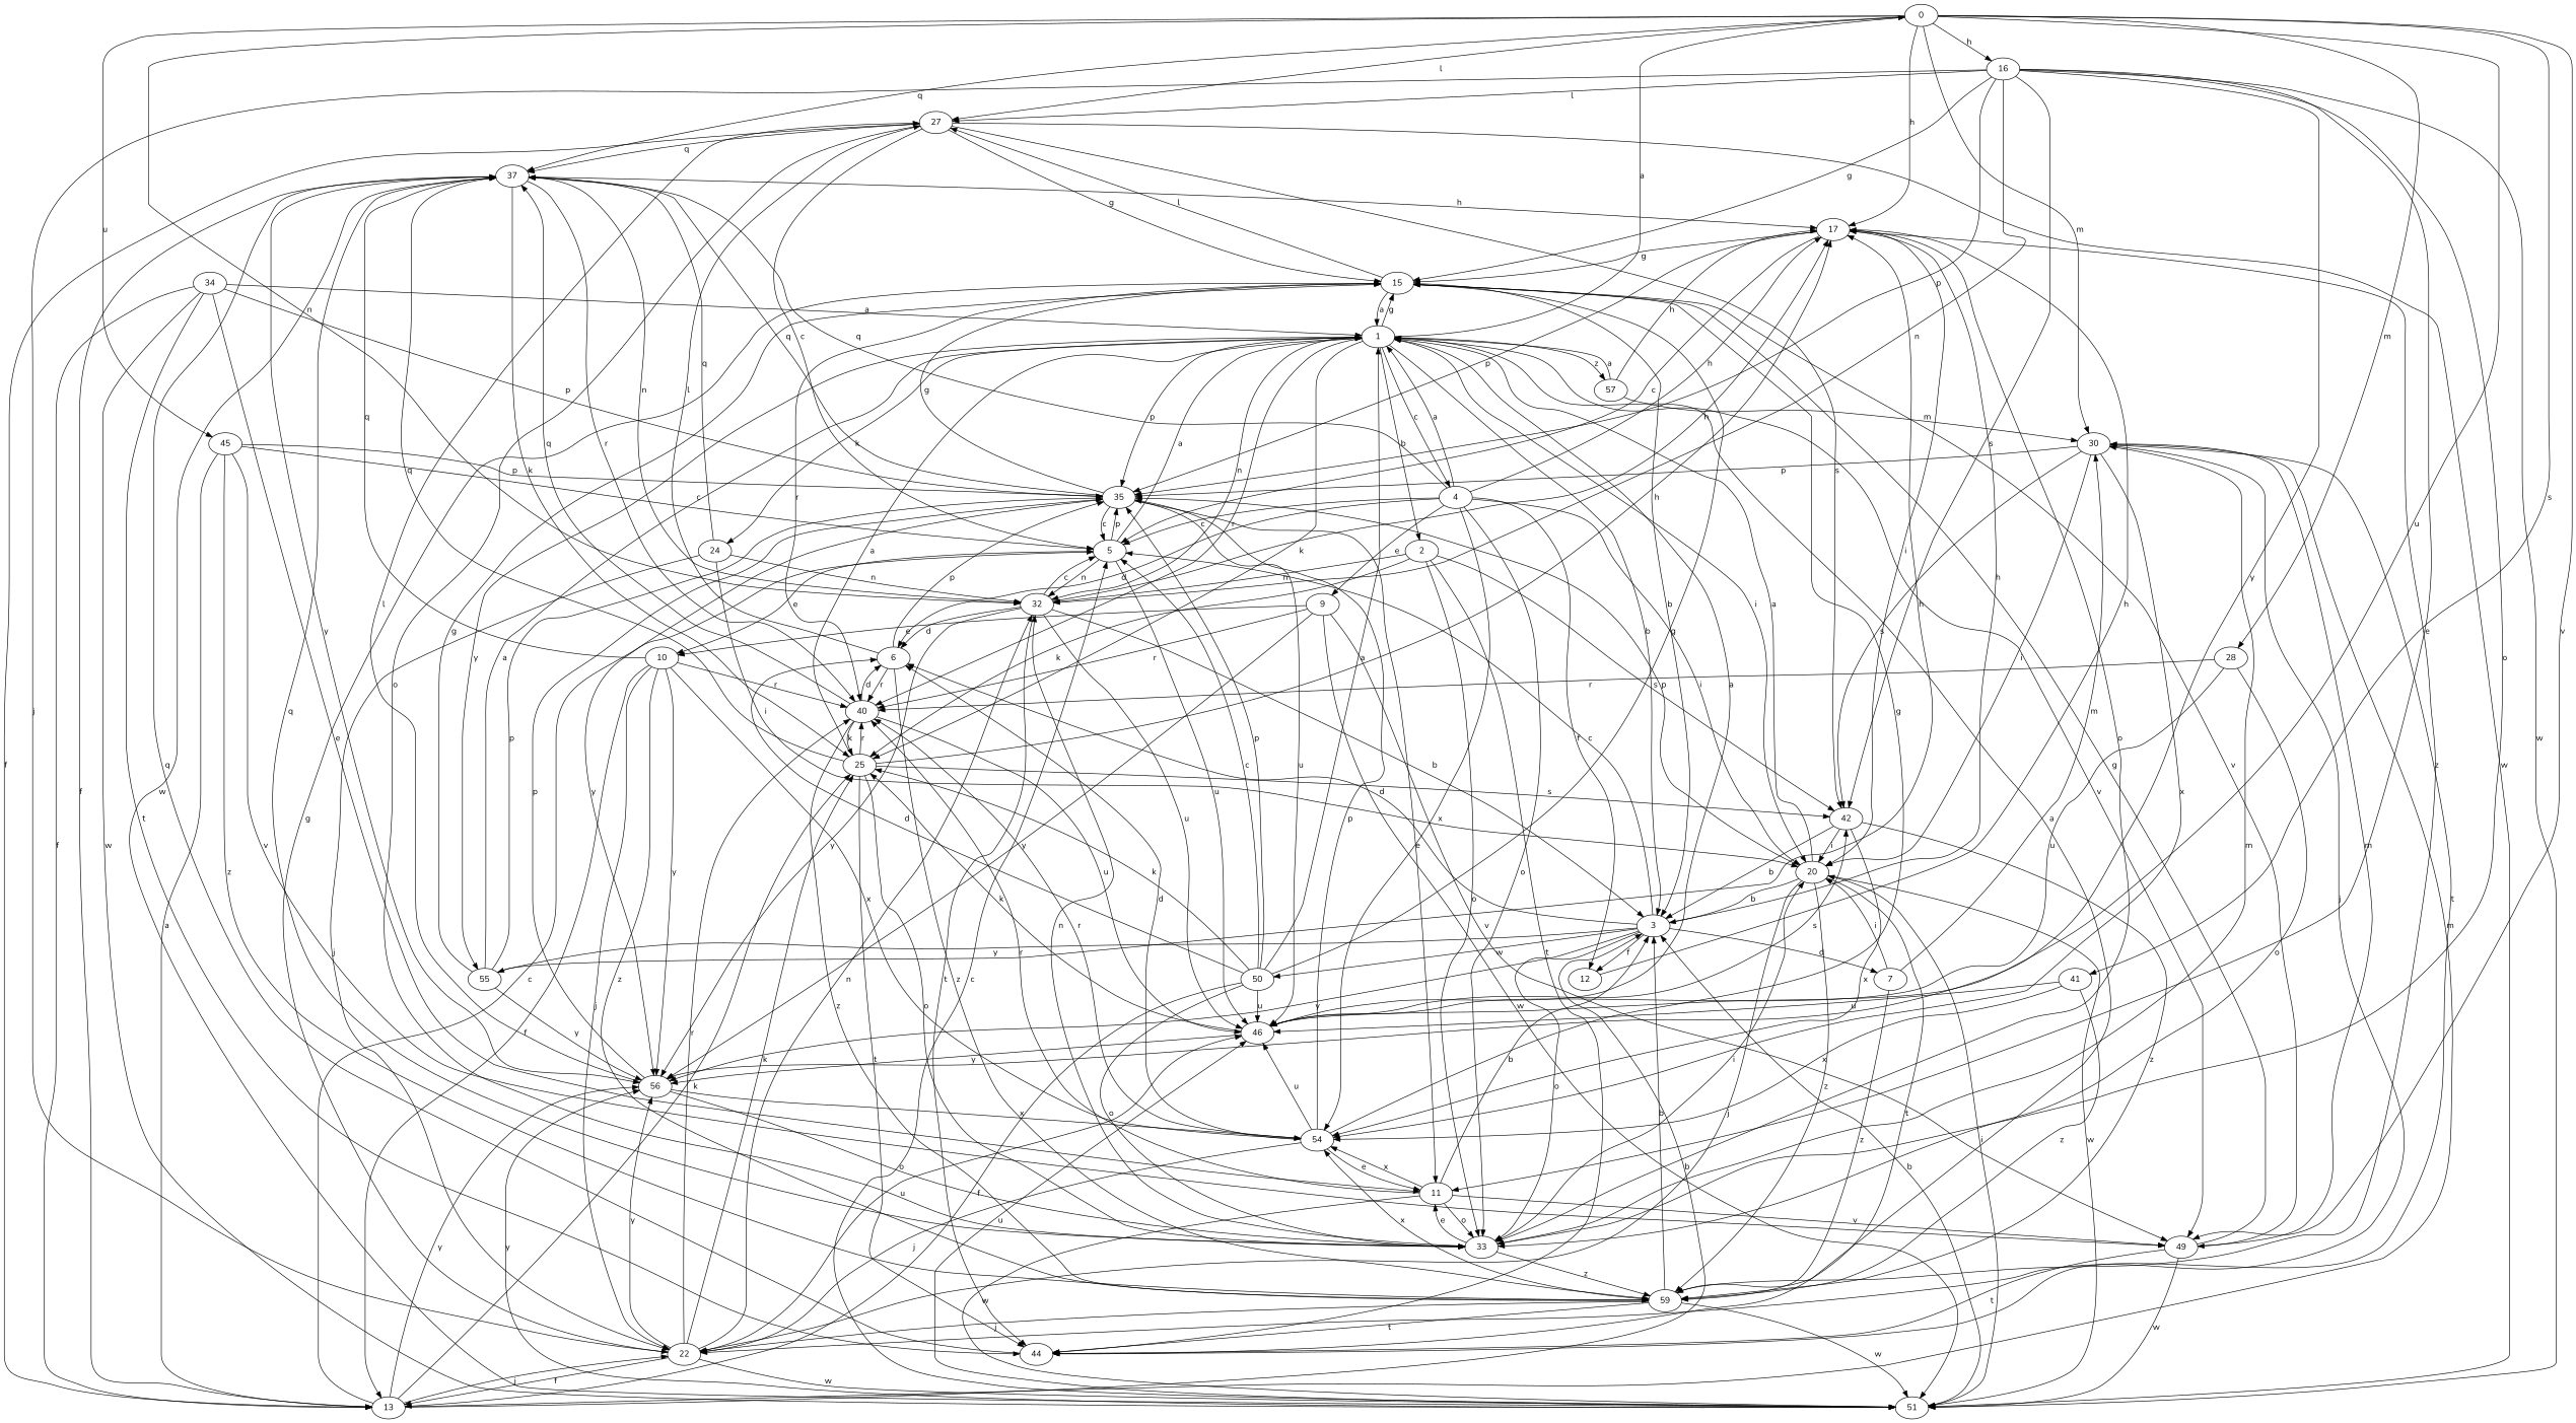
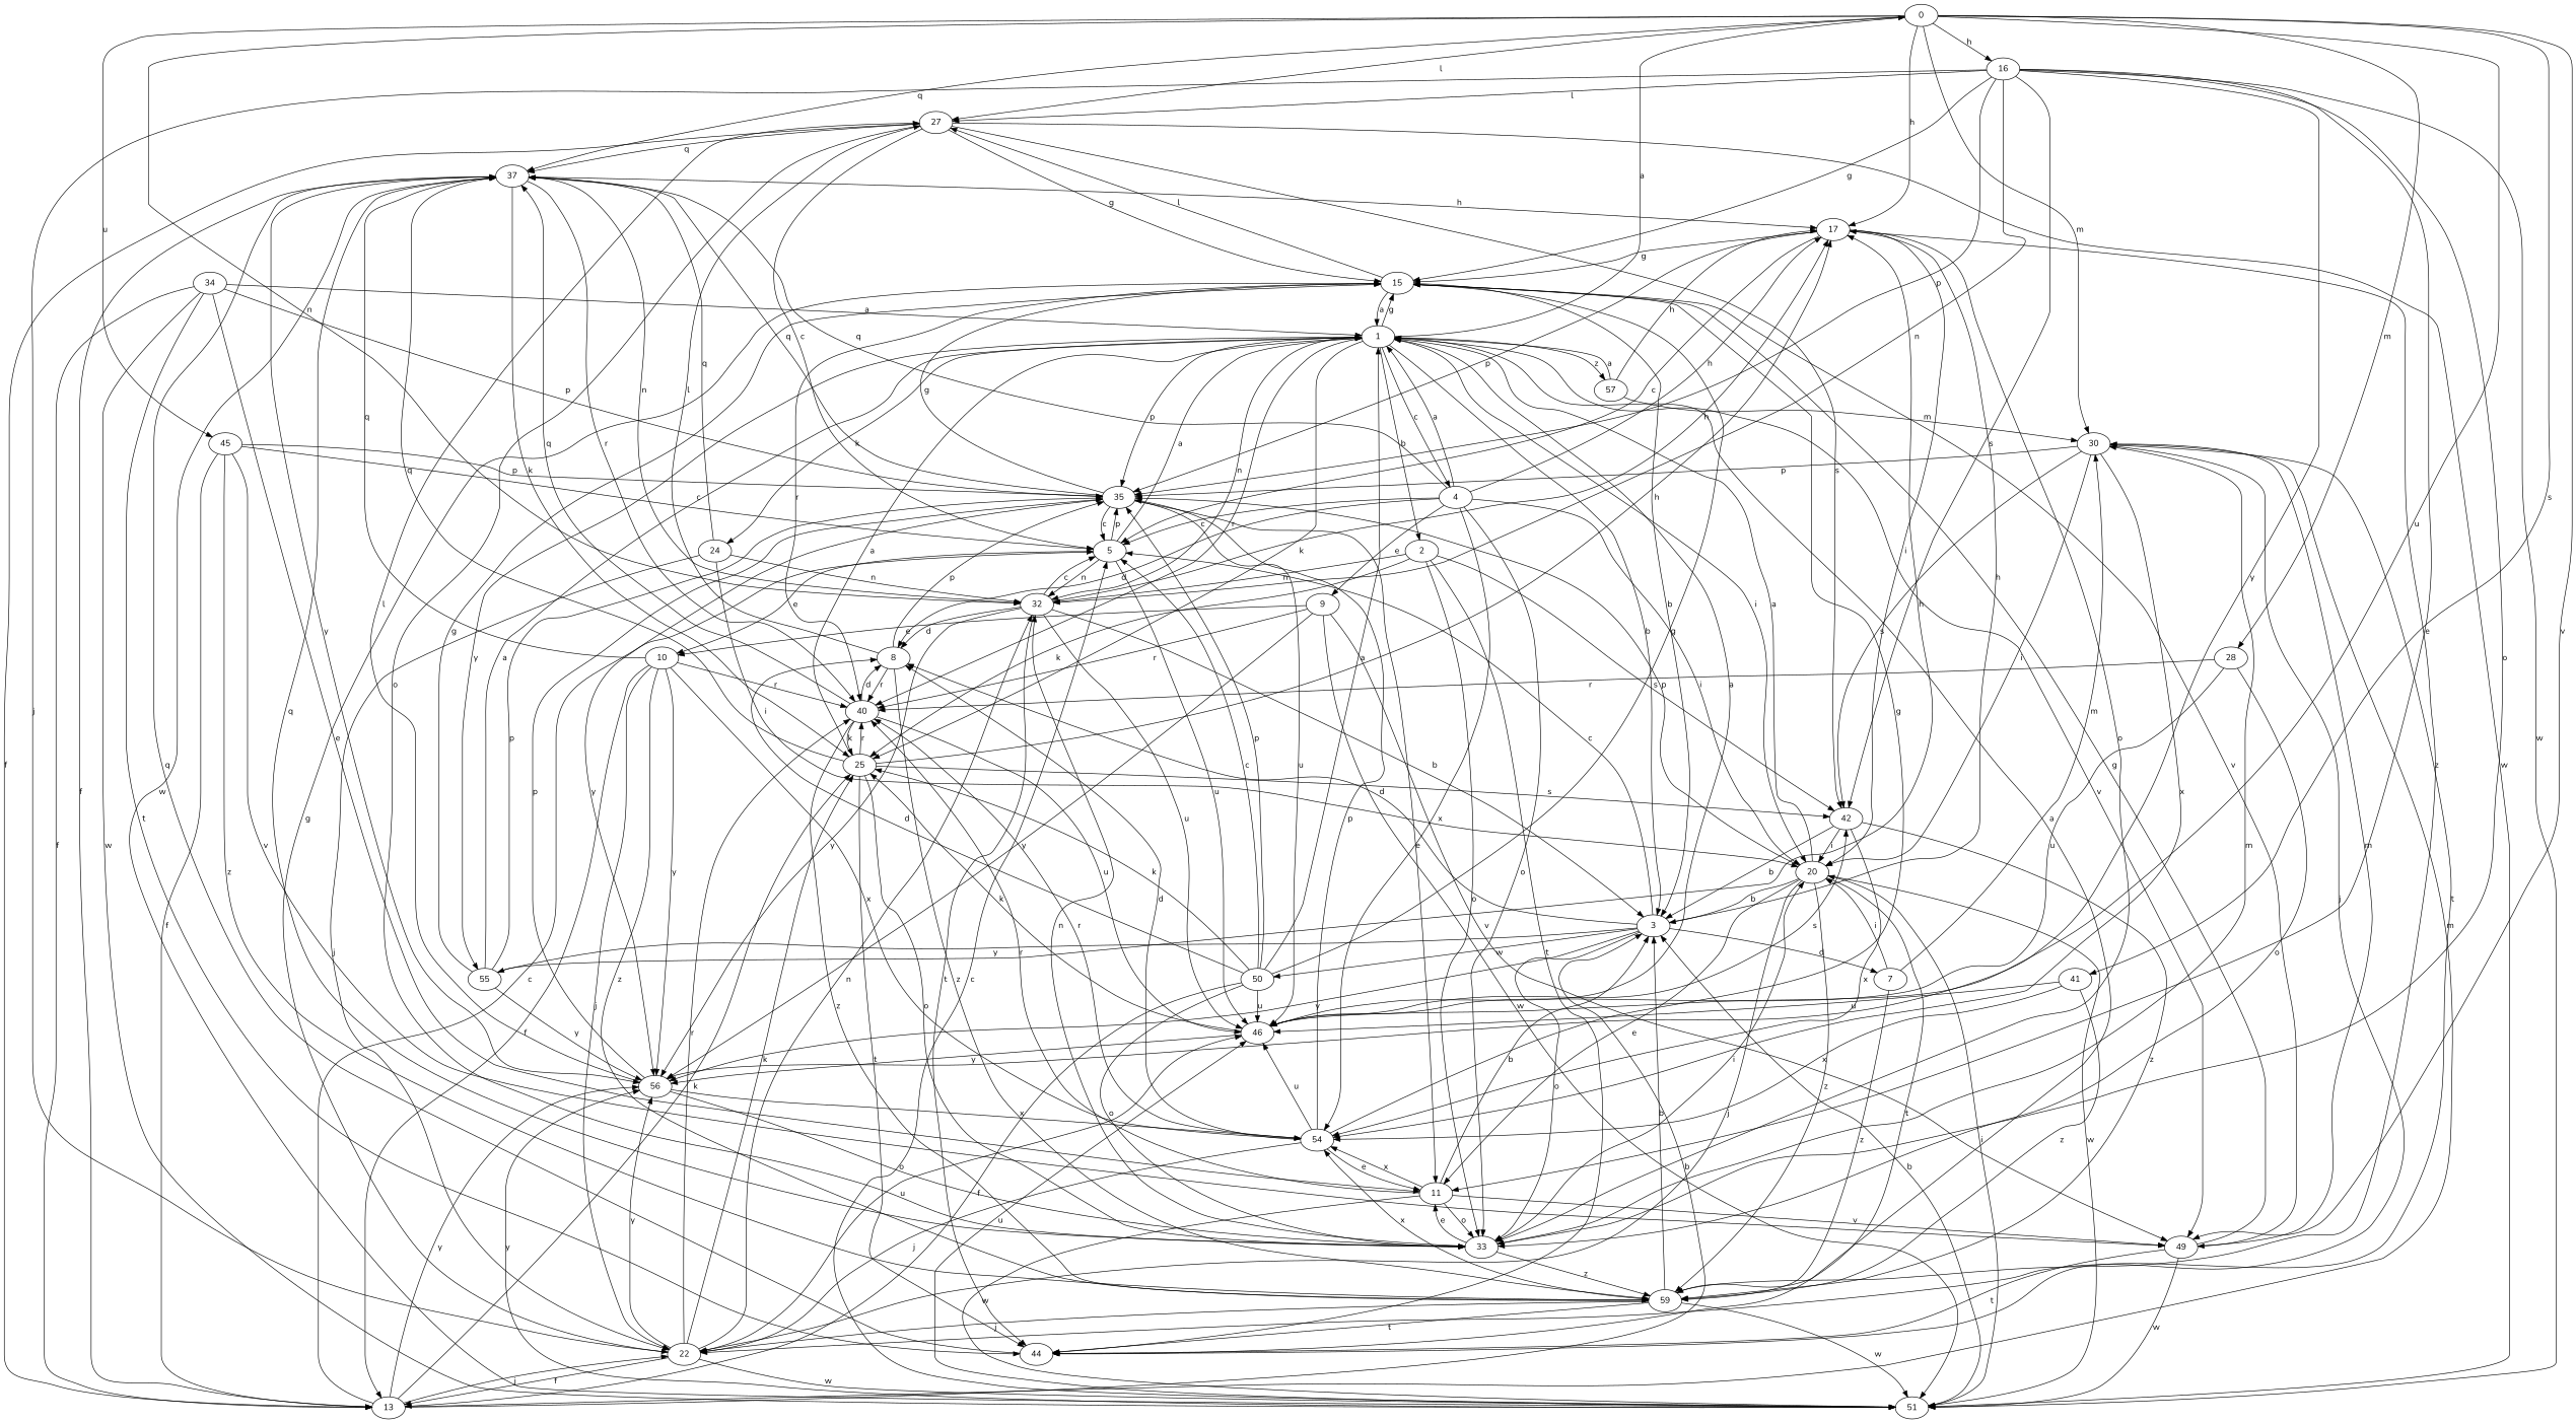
  strict digraph {
    fontname=Nunito
    node [fontname=Nunito]
    edge [fontname=Nunito]
    0
    16
    17
    27
    28
    30
    32
    37
    41
    45
    46
    49
    15
    35
    33
    42
    56
    51
    22
    11
    20
    5
    59
    13
    40
    44
    54
    3
-   8 [label=6]
+   8
    34
    1
    25
    2
    4
    24
    55
    57
    7
-   12
    50
    9
    10
    0 -> 16 [label=h]
    0 -> 17 [label=h]
    0 -> 27 [label=l]
    0 -> 28 [label=m]
    0 -> 30 [label=m]
    0 -> 32 [label=n]
    0 -> 37 [label=q]
    0 -> 41 [label=s]
    0 -> 45 [label=u]
    0 -> 46 [label=u]
    0 -> 49 [label=v]
    16 -> 27 [label=l]
    16 -> 32 [label=n]
    16 -> 15 [label=g]
    16 -> 35 [label=p]
    16 -> 33 [label=o]
    16 -> 42 [label=s]
    16 -> 56 [label=y]
    16 -> 51 [label=w]
    16 -> 22 [label=j]
    16 -> 11 [label=e]
    17 -> 15 [label=g]
    17 -> 35 [label=p]
    17 -> 33 [label=o]
    17 -> 20 [label=i]
    17 -> 5 [label=c]
    17 -> 59 [label=z]
    27 -> 37 [label=q]
    27 -> 15 [label=g]
    27 -> 33 [label=o]
    27 -> 42 [label=s]
    27 -> 51 [label=w]
    27 -> 5 [label=c]
    27 -> 13 [label=f]
    28 -> 46 [label=u]
    28 -> 33 [label=o]
    28 -> 40 [label=r]
    30 -> 35 [label=p]
    30 -> 42 [label=s]
    30 -> 22 [label=j]
    30 -> 20 [label=i]
    30 -> 44 [label=t]
    30 -> 54 [label=x]
    32 -> 17 [label=h]
    32 -> 46 [label=u]
    32 -> 56 [label=y]
    32 -> 5 [label=c]
    32 -> 44 [label=t]
    32 -> 3 [label=b]
    32 -> 8 [label=d]
    37 -> 17 [label=h]
    37 -> 32 [label=n]
    37 -> 56 [label=y]
    37 -> 51 [label=w]
    37 -> 13 [label=f]
    37 -> 40 [label=r]
    37 -> 25 [label=k]
    41 -> 46 [label=u]
    41 -> 59 [label=z]
    41 -> 54 [label=x]
    45 -> 49 [label=v]
    45 -> 35 [label=p]
    45 -> 5 [label=c]
    45 -> 59 [label=z]
-   45 -> 13 [label=a]
+   45 -> 13 [label=f]
    46 -> 42 [label=s]
    46 -> 56 [label=y]
    46 -> 1 [label=a]
    46 -> 25 [label=k]
    49 -> 30 [label=m]
    49 -> 15 [label=g]
    49 -> 51 [label=w]
    49 -> 44 [label=t]
    15 -> 27 [label=l]
    15 -> 49 [label=v]
    15 -> 40 [label=r]
    15 -> 3 [label=b]
    15 -> 1 [label=a]
    35 -> 37 [label=q]
    35 -> 46 [label=u]
    35 -> 15 [label=g]
    35 -> 56 [label=y]
    35 -> 11 [label=e]
    35 -> 5 [label=c]
    33 -> 30 [label=m]
    33 -> 32 [label=n]
    33 -> 37 [label=q]
    33 -> 11 [label=e]
    33 -> 20 [label=i]
    33 -> 59 [label=z]
    42 -> 20 [label=i]
    42 -> 59 [label=z]
    42 -> 54 [label=x]
    42 -> 3 [label=b]
    56 -> 27 [label=l]
    56 -> 35 [label=p]
    56 -> 33 [label=o]
    56 -> 54 [label=x]
    51 -> 46 [label=u]
    51 -> 56 [label=y]
    51 -> 20 [label=i]
    51 -> 5 [label=c]
    51 -> 3 [label=b]
    22 -> 32 [label=n]
    22 -> 46 [label=u]
    22 -> 15 [label=g]
    22 -> 56 [label=y]
    22 -> 51 [label=w]
    22 -> 13 [label=f]
    22 -> 40 [label=r]
    22 -> 25 [label=k]
    11 -> 49 [label=v]
    11 -> 33 [label=o]
    11 -> 51 [label=w]
    11 -> 40 [label=r]
    11 -> 54 [label=x]
    11 -> 3 [label=b]
    20 -> 35 [label=p]
    20 -> 51 [label=w]
    20 -> 22 [label=j]
+   20 -> 11 [label=e]
    20 -> 59 [label=z]
    20 -> 44 [label=t]
    20 -> 3 [label=b]
    20 -> 1 [label=a]
    5 -> 32 [label=n]
    5 -> 46 [label=u]
    5 -> 35 [label=p]
    5 -> 1 [label=a]
    5 -> 10 [label=e]
    59 -> 51 [label=w]
    59 -> 22 [label=j]
    59 -> 44 [label=t]
    59 -> 54 [label=x]
    59 -> 3 [label=b]
    59 -> 1 [label=a]
    13 -> 30 [label=m]
    13 -> 56 [label=y]
    13 -> 22 [label=j]
    13 -> 5 [label=c]
    13 -> 3 [label=b]
    13 -> 25 [label=k]
    40 -> 37 [label=q]
    40 -> 46 [label=u]
    40 -> 59 [label=z]
    40 -> 8 [label=d]
    40 -> 25 [label=k]
    44 -> 37 [label=q]
    54 -> 46 [label=u]
    54 -> 15 [label=g]
    54 -> 35 [label=p]
    54 -> 22 [label=j]
    54 -> 11 [label=e]
    54 -> 40 [label=r]
    54 -> 8 [label=d]
    3 -> 17 [label=h]
    3 -> 33 [label=o]
    3 -> 56 [label=y]
    3 -> 5 [label=c]
    3 -> 8 [label=d]
    3 -> 55 [label=y]
    3 -> 7 [label=d]
-   3 -> 12 [label=f]
    3 -> 50 [label=w]
    8 -> 27 [label=l]
    8 -> 35 [label=p]
    8 -> 59 [label=z]
    8 -> 40 [label=r]
    34 -> 35 [label=p]
    34 -> 51 [label=w]
    34 -> 11 [label=e]
    34 -> 13 [label=f]
    34 -> 44 [label=t]
    34 -> 1 [label=a]
    1 -> 0 [label=a]
    1 -> 32 [label=n]
    1 -> 49 [label=v]
    1 -> 15 [label=g]
    1 -> 35 [label=p]
    1 -> 20 [label=i]
    1 -> 40 [label=r]
    1 -> 3 [label=b]
    1 -> 25 [label=k]
    1 -> 2 [label=b]
    1 -> 4 [label=c]
    1 -> 24 [label=k]
    1 -> 55 [label=y]
    1 -> 57 [label=z]
    25 -> 17 [label=h]
    25 -> 37 [label=q]
    25 -> 33 [label=o]
    25 -> 42 [label=s]
    25 -> 40 [label=r]
    25 -> 44 [label=t]
    25 -> 1 [label=a]
    2 -> 32 [label=n]
    2 -> 33 [label=o]
    2 -> 42 [label=s]
    2 -> 44 [label=t]
    2 -> 25 [label=k]
    4 -> 17 [label=h]
    4 -> 37 [label=q]
    4 -> 33 [label=o]
    4 -> 20 [label=i]
    4 -> 5 [label=c]
    4 -> 54 [label=x]
    4 -> 8 [label=d]
    4 -> 1 [label=a]
-   4 -> 12 [label=f]
    4 -> 9 [label=e]
    24 -> 32 [label=n]
    24 -> 37 [label=q]
    24 -> 22 [label=j]
    24 -> 20 [label=i]
    55 -> 17 [label=h]
    55 -> 15 [label=g]
    55 -> 35 [label=p]
    55 -> 56 [label=y]
    55 -> 1 [label=a]
    57 -> 17 [label=h]
    57 -> 30 [label=m]
    57 -> 1 [label=a]
    7 -> 30 [label=m]
    7 -> 20 [label=i]
    7 -> 59 [label=z]
-   12 -> 17 [label=h]
    50 -> 46 [label=u]
    50 -> 15 [label=g]
    50 -> 35 [label=p]
    50 -> 33 [label=o]
    50 -> 5 [label=c]
    50 -> 13 [label=f]
    50 -> 8 [label=d]
    50 -> 1 [label=a]
    50 -> 25 [label=k]
    9 -> 49 [label=v]
    9 -> 56 [label=y]
    9 -> 51 [label=w]
    9 -> 40 [label=r]
    9 -> 10 [label=e]
    10 -> 37 [label=q]
    10 -> 56 [label=y]
    10 -> 22 [label=j]
    10 -> 59 [label=z]
    10 -> 13 [label=f]
    10 -> 40 [label=r]
    10 -> 54 [label=x]
  }
